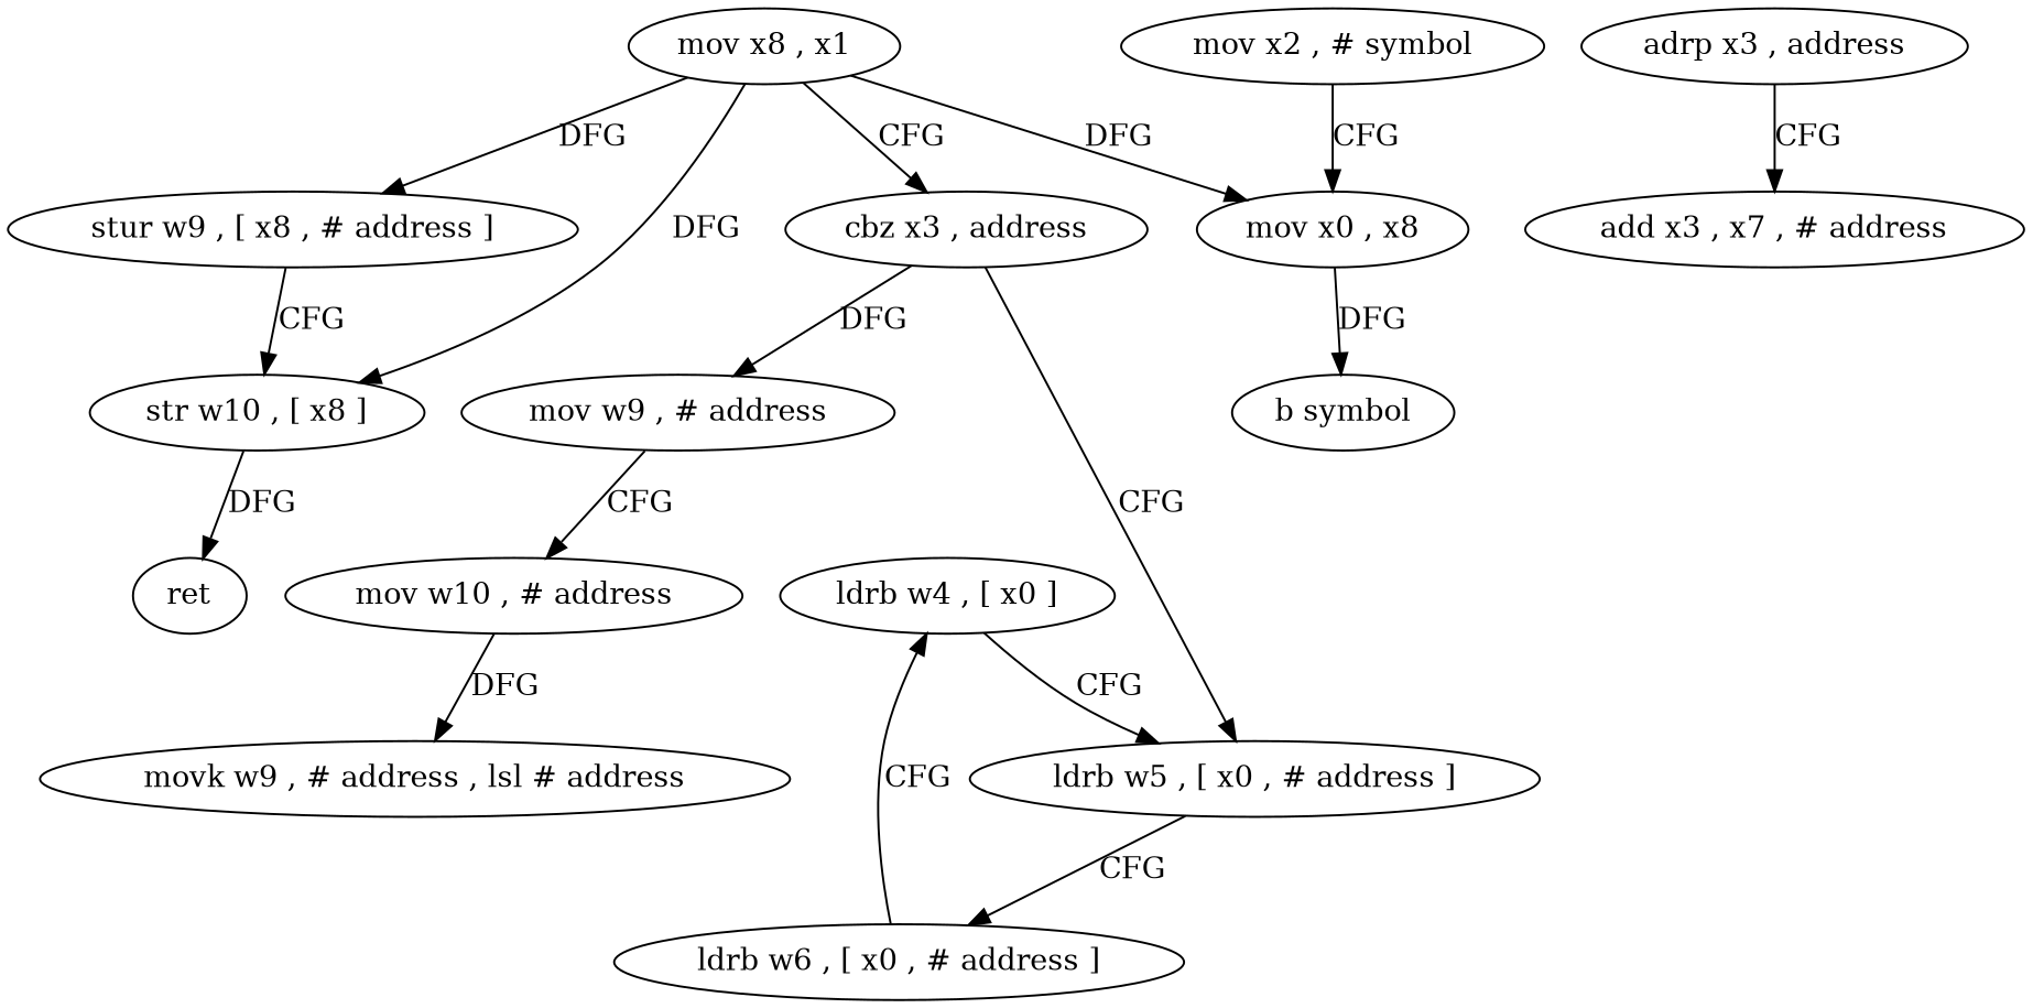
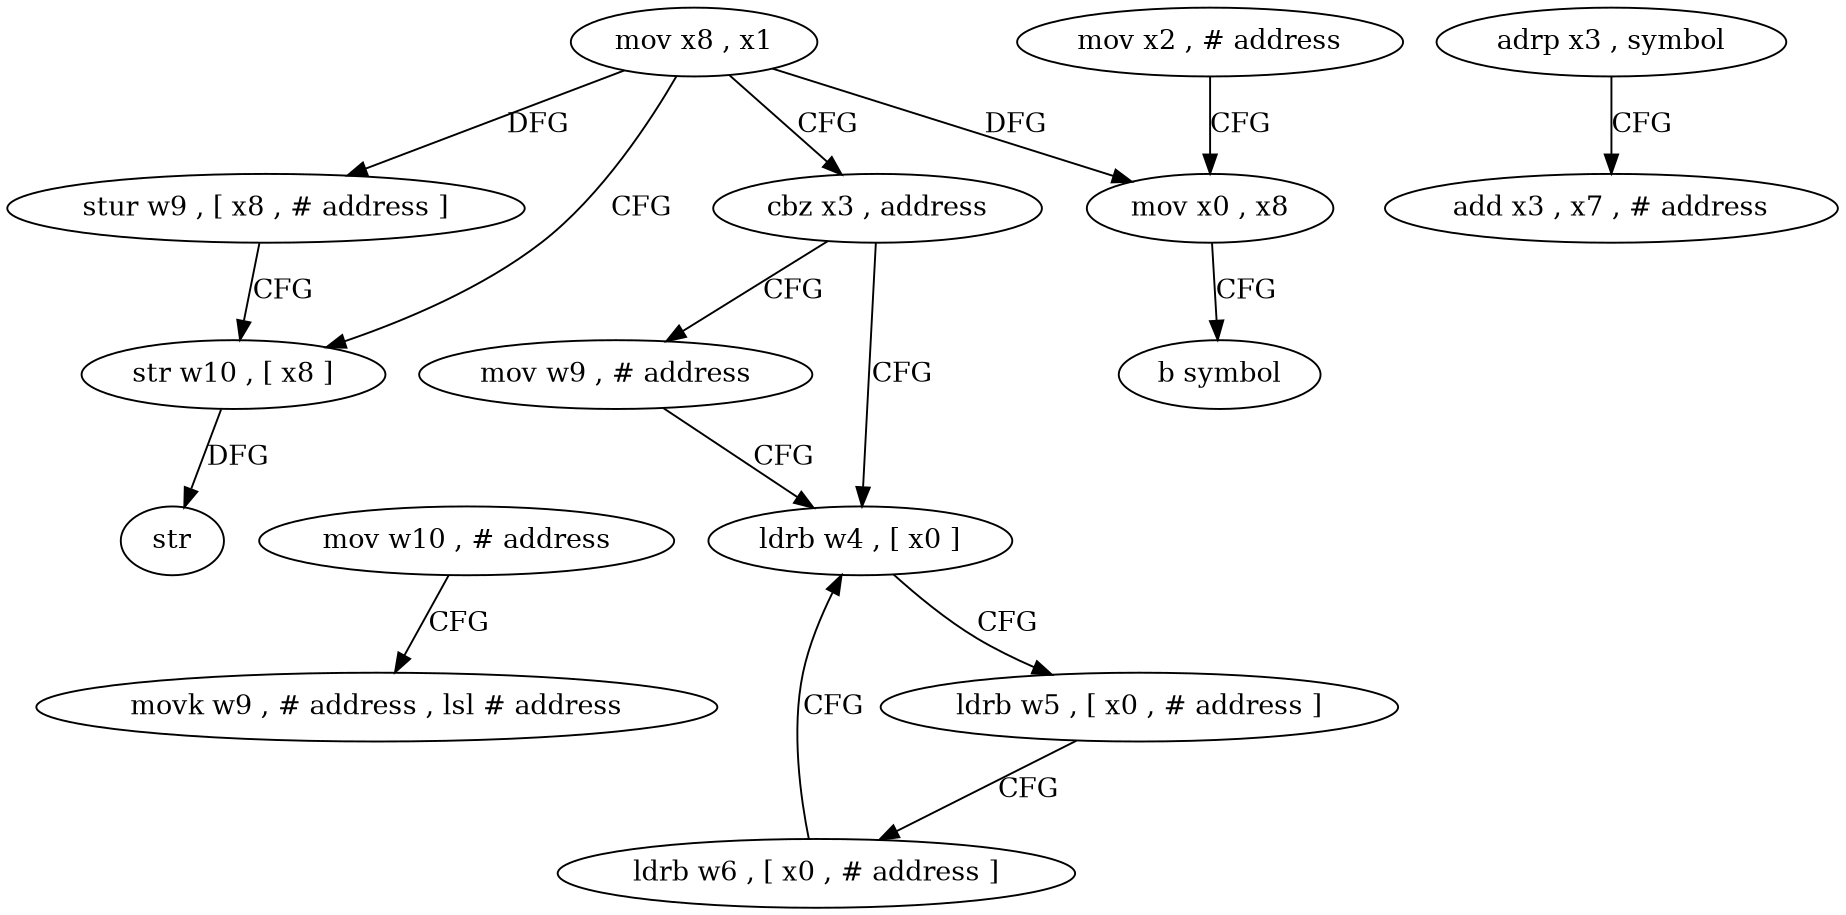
  digraph {
    n1 [label="mov x8 , x1"]
    n2 [label="cbz x3 , address"]
    n3 [label="stur w9 , [ x8 , # address ]"]
    n4 [label="str w10 , [ x8 ]"]
    n5 [label="mov x0 , x8"]
    n6 [label="mov w9 , # address"]
    n7 [label="ldrb w4 , [ x0 ]"]
-   n8 [label=ret]
+   n8 [label=str]
    n9 [label="b symbol"]
    n10 [label="mov w10 , # address"]
    n11 [label="ldrb w5 , [ x0 , # address ]"]
    n12 [label="movk w9 , # address , lsl # address"]
    n13 [label="ldrb w6 , [ x0 , # address ]"]
-   n14 [label="adrp x3 , address"]
+   n14 [label="adrp x3 , symbol"]
    n15 [label="add x3 , x7 , # address"]
-   n16 [label="mov x2 , # symbol"]
+   n16 [label="mov x2 , # address"]
    n1 -> n2 [label=CFG]
    n1 -> n3 [label=DFG]
-   n1 -> n4 [label=DFG]
+   n1 -> n4 [label=CFG]
    n1 -> n5 [label=DFG]
-   n2 -> n6 [label=DFG]
-   n2 -> n11 [label=CFG]
+   n2 -> n6 [label=CFG]
+   n2 -> n7 [label=CFG]
    n3 -> n4 [label=CFG]
    n4 -> n8 [label=DFG]
-   n5 -> n9 [label=DFG]
-   n6 -> n10 [label=CFG]
+   n5 -> n9 [label=CFG]
+   n6 -> n7 [label=CFG]
    n7 -> n11 [label=CFG]
-   n10 -> n12 [label=DFG]
+   n10 -> n12 [label=CFG]
    n11 -> n13 [label=CFG]
    n13 -> n7 [label=CFG]
    n14 -> n15 [label=CFG]
    n16 -> n5 [label=CFG]
  }
